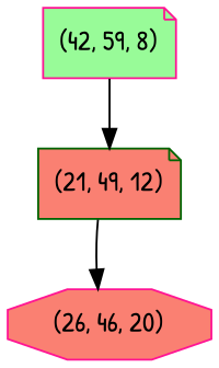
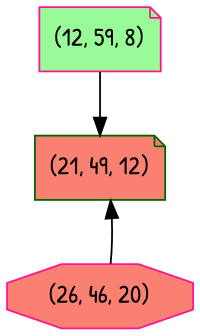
  digraph {
    fontname="Patrick Hand"
    node [color=deeppink fillcolor=salmon fontname="Patrick Hand" shape=note style=filled]
    edge [fontname="Patrick Hand"]
-   "(12, 59, 8)" [fillcolor=palegreen label="(42, 59, 8)"]
+   "(12, 59, 8)" [fillcolor=palegreen]
    n2 [color=darkgreen label="(21, 49, 12)"]
    "(26, 46, 20)" [shape=octagon]
    "(12, 59, 8)" -> n2
-   n2 -> "(26, 46, 20)"
+   "(26, 46, 20)" -> n2
  }
